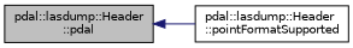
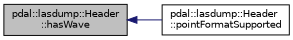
  digraph {
    rankdir=LR
    node [color=black fontname=Helvetica fontsize=10 shape=record style=filled]
-   n1 [fillcolor=grey75 fontcolor=black height=0.2 label="pdal::lasdump::Header\l::pdal" width=0.4]
+   n1 [fillcolor=grey75 fontcolor=black height=0.2 label="pdal::lasdump::Header\l::hasWave" width=0.4]
    n2 [fillcolor=white height=0.2 label="pdal::lasdump::Header\l::pointFormatSupported" width=0.4]
    n1 -> n2 [color=midnightblue dir=back fontname=Helvetica fontsize=10 labelfontname=Helvetica labelfontsize=10 style=solid]
  }
